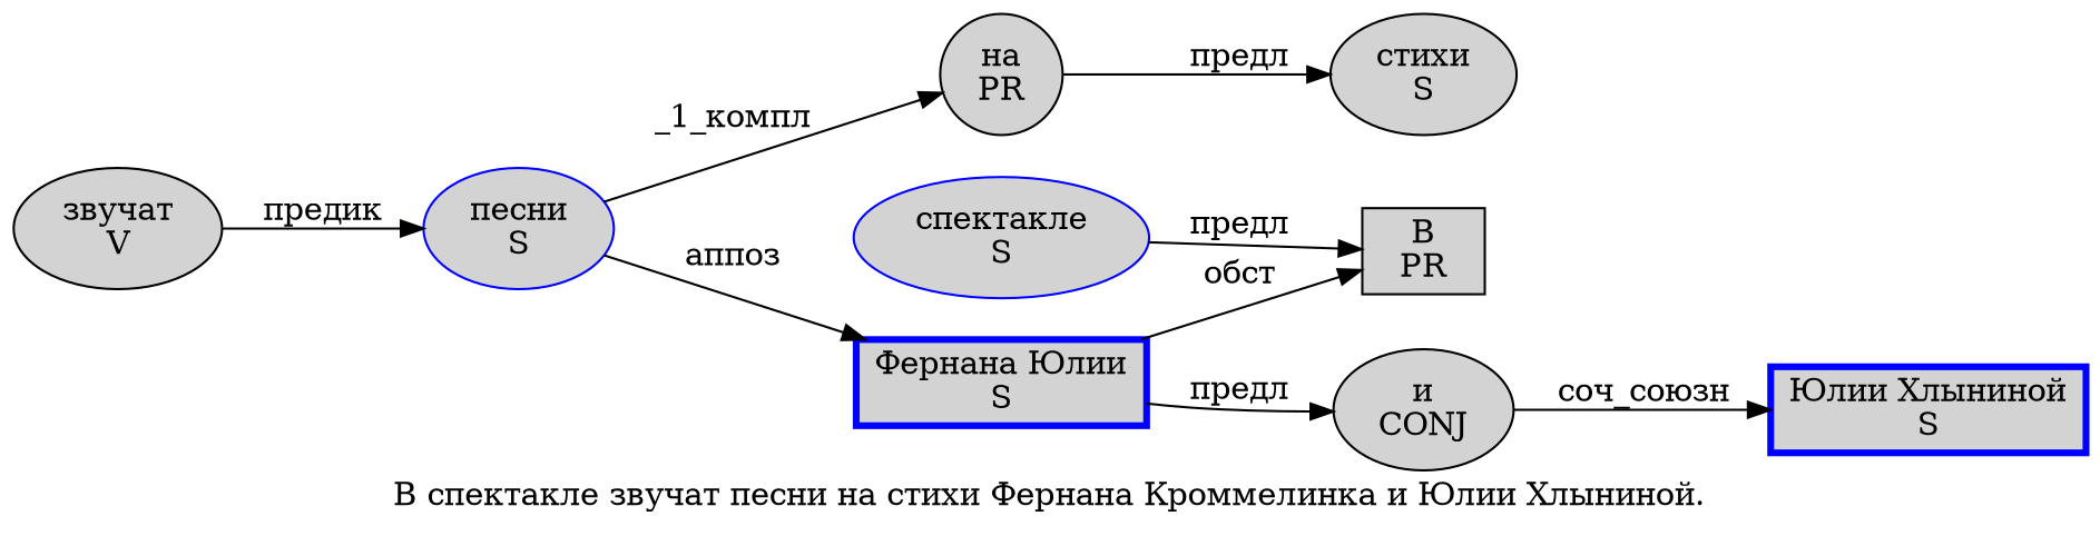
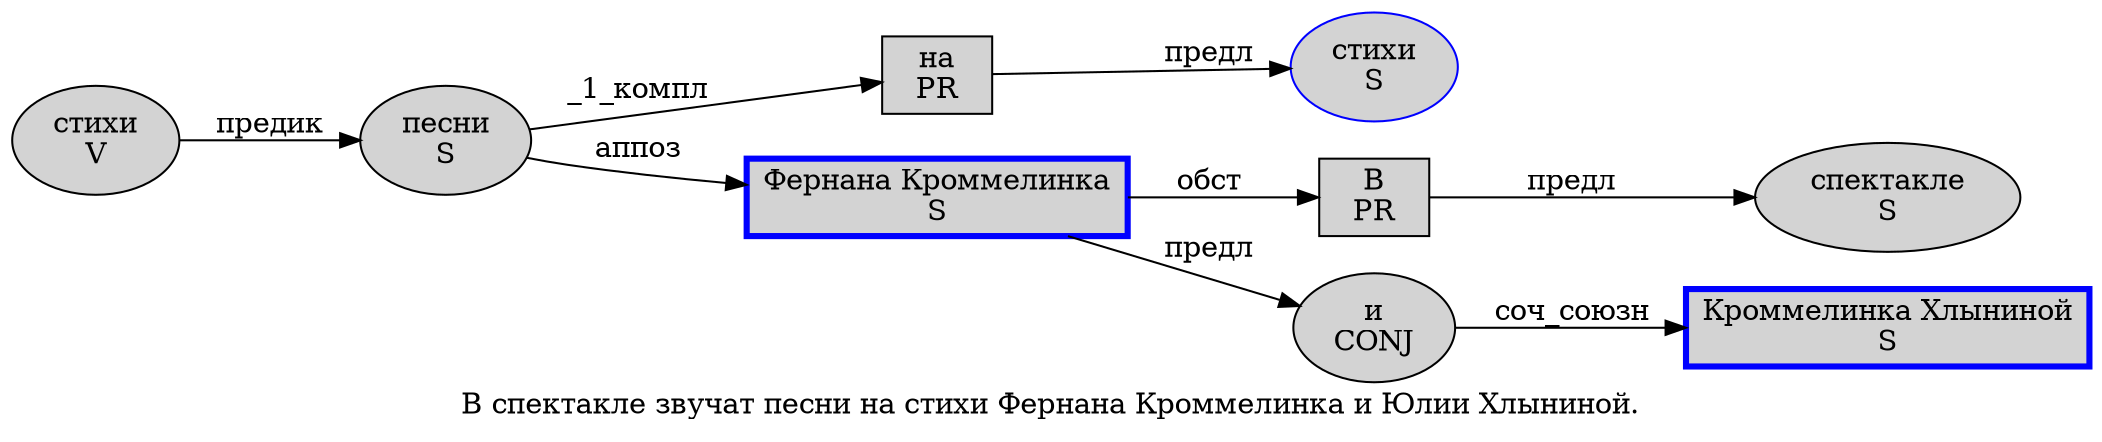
  digraph {
    fontname="DejaVu Serif"
    label="В спектакле звучат песни на стихи Фернана Кроммелинка и Юлии Хлыниной."
    rankdir=LR
    node [fillcolor=lightgray fontname="DejaVu Serif" penwidth=1 shape=ellipse style=filled]
    edge [fontname="DejaVu Serif"]
    n1 [label="В\nPR" shape=box]
-   n2 [label="спектакле\nS" color=blue]
-   n3 [label="звучат\nV"]
-   n4 [label="песни\nS" color=blue]
-   n5 [label="на\nPR"]
-   n6 [color=blue label="Фернана Юлии\nS" penwidth=3 shape=box]
-   n7 [label="стихи\nS"]
+   n2 [label="спектакле\nS"]
+   n3 [label="стихи\nV"]
+   n4 [label="песни\nS"]
+   n5 [label="на\nPR" shape=box]
+   n6 [color=blue label="Фернана Кроммелинка\nS" penwidth=3 shape=box]
+   n7 [label="стихи\nS" color=blue]
    n8 [label="и\nCONJ"]
-   n9 [color=blue label="Юлии Хлыниной\nS" penwidth=3 shape=box]
-   n2 -> n1 [label="предл"]
+   n9 [color=blue label="Кроммелинка Хлыниной\nS" penwidth=3 shape=box]
+   n1 -> n2 [label="предл"]
    n3 -> n4 [label="предик"]
    n4 -> n5 [label="_1_компл"]
    n4 -> n6 [label="аппоз"]
    n5 -> n7 [label="предл"]
    n6 -> n1 [label="обст"]
    n6 -> n8 [label="предл"]
    n8 -> n9 [label="соч_союзн"]
  }
